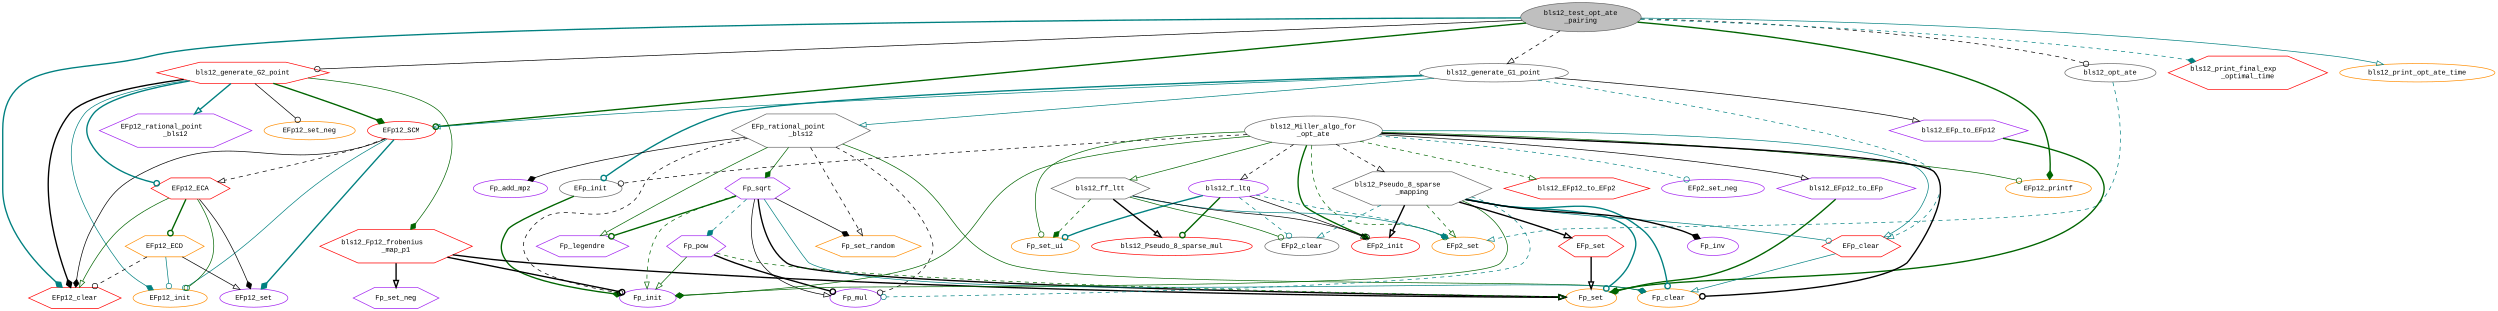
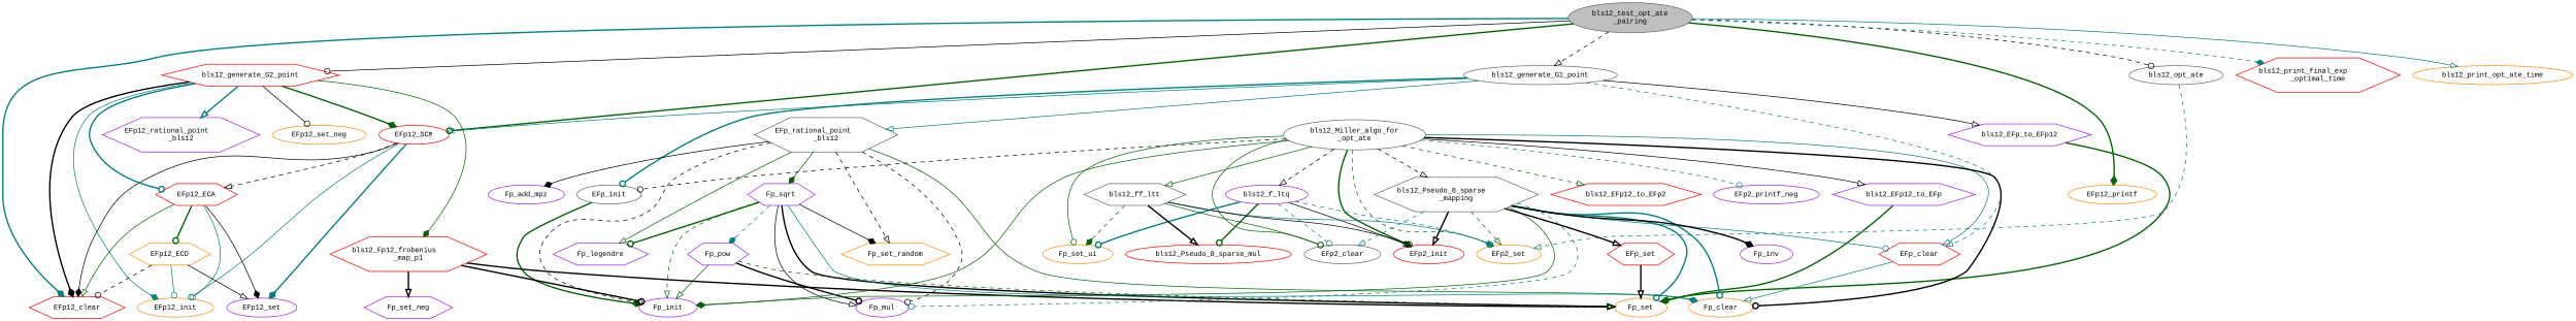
  digraph {
    fontname="Liberation Mono"
    rankdir=TB
    node [color=purple fillcolor=white fontname="Liberation Mono" fontsize=10 shape=ellipse style=filled]
    edge [arrowhead=onormal color=black fontname="Liberation Mono" fontsize=10 labelfontname=Helvetica labelfontsize=10 style=solid]
    n1 [color=gray40 fillcolor=grey75 fontcolor=black height=0.2 label="bls12_test_opt_ate\l_pairing" width=0.4]
    n2 [color=gray40 height=0.2 label=bls12_generate_G1_point width=0.4]
    n3 [color=red height=0.2 label=EFp12_SCM width=0.4]
    n4 [color=red height=0.2 label=EFp12_clear shape=hexagon width=0.4]
    n5 [color=red height=0.2 label=bls12_generate_G2_point shape=hexagon width=0.4]
    n6 [color=gray40 height=0.2 label=bls12_opt_ate width=0.4]
    n7 [color=red height=0.2 label="bls12_print_final_exp\l_optimal_time" shape=hexagon width=0.4]
    n8 [color=darkorange height=0.2 label=bls12_print_opt_ate_time width=0.4]
    n9 [color=darkorange height=0.2 label=EFp12_printf width=0.4]
    n10 [height=0.2 label=bls12_EFp_to_EFp12 shape=hexagon width=0.4]
    n11 [color=red height=0.2 label=EFp_clear shape=hexagon width=0.4]
    n12 [color=gray40 height=0.2 label=EFp_init width=0.4]
    n13 [color=gray40 height=0.2 label="EFp_rational_point\l_bls12" shape=hexagon width=0.4]
    n14 [color=darkorange height=0.2 label=EFp12_init width=0.4]
    n15 [height=0.2 label=EFp12_set width=0.4]
    n16 [color=red height=0.2 label=EFp12_ECA shape=hexagon width=0.4]
    n17 [color=red height=0.2 label="bls12_Fp12_frobenius\l_map_p1" shape=hexagon width=0.4]
    n18 [height=0.2 label="EFp12_rational_point\l_bls12" shape=hexagon width=0.4]
    n19 [color=darkorange height=0.2 label=EFp12_set_neg width=0.4]
    n20 [color=darkorange height=0.2 label=EFp2_set width=0.4]
    n21 [color=darkorange height=0.2 label=Fp_set width=0.4]
    n22 [color=darkorange height=0.2 label=Fp_clear width=0.4]
    n23 [height=0.2 label=Fp_init width=0.4]
    n24 [color=darkorange height=0.2 label=Fp_set_random shape=hexagon width=0.4]
    n25 [height=0.2 label=Fp_mul width=0.4]
    n26 [height=0.2 label=Fp_add_mpz width=0.4]
    n27 [height=0.2 label=Fp_legendre shape=hexagon width=0.4]
    n28 [height=0.2 label=Fp_sqrt shape=hexagon width=0.4]
    n29 [color=darkorange height=0.2 label=EFp12_ECD shape=hexagon width=0.4]
    n30 [height=0.2 label=Fp_pow shape=hexagon width=0.4]
    n31 [height=0.2 label=Fp_set_neg shape=hexagon width=0.4]
    n32 [color=gray40 height=0.2 label="bls12_Miller_algo_for\l_opt_ate" width=0.4]
    n33 [height=0.2 label=bls12_EFp12_to_EFp shape=hexagon width=0.4]
    n34 [color=red height=0.2 label=bls12_EFp12_to_EFp2 shape=hexagon width=0.4]
    n35 [height=0.2 label=bls12_f_ltq width=0.4]
    n36 [color=gray40 height=0.2 label=EFp2_clear width=0.4]
    n37 [color=red height=0.2 label=EFp2_init width=0.4]
    n38 [color=darkorange height=0.2 label=Fp_set_ui width=0.4]
    n39 [color=gray40 height=0.2 label=bls12_ff_ltt shape=hexagon width=0.4]
    n40 [color=gray40 height=0.2 label="bls12_Pseudo_8_sparse\l_mapping" shape=hexagon width=0.4]
-   n41 [height=0.2 label=EFp2_set_neg width=0.4]
+   n41 [height=0.2 label=EFp2_printf_neg width=0.4]
    n42 [color=red height=0.2 label=bls12_Pseudo_8_sparse_mul width=0.4]
    n43 [color=red height=0.2 label=EFp_set shape=hexagon width=0.4]
    n44 [height=0.2 label=Fp_inv width=0.4]
    n1 -> n2 [style=dashed]
    n1 -> n3 [arrowhead=odot color=darkgreen style=bold]
    n1 -> n4 [arrowhead=diamond color=teal style=bold]
    n1 -> n5 [arrowhead=odot]
    n1 -> n6 [arrowhead=odot style=dashed]
    n1 -> n7 [arrowhead=diamond color=teal style=dashed]
    n1 -> n8 [color=teal]
    n1 -> n9 [arrowhead=diamond color=darkgreen style=bold]
    n2 -> n3 [color=teal]
    n2 -> n10
    n2 -> n11 [color=teal style=dashed]
    n2 -> n12 [arrowhead=odot color=teal style=bold]
    n2 -> n13 [color=teal]
    n3 -> n4 [arrowhead=diamond]
    n3 -> n14 [arrowhead=odot color=teal]
    n3 -> n15 [arrowhead=diamond color=teal style=bold]
    n3 -> n16 [style=dashed]
    n5 -> n3 [arrowhead=diamond color=darkgreen style=bold]
    n5 -> n4 [arrowhead=diamond style=bold]
    n5 -> n14 [arrowhead=diamond color=teal]
    n5 -> n16 [arrowhead=odot color=teal style=bold]
    n5 -> n17 [arrowhead=diamond color=darkgreen]
    n5 -> n18 [color=teal style=bold]
    n5 -> n19 [arrowhead=odot]
    n6 -> n20 [color=teal style=dashed]
    n10 -> n21 [color=darkgreen style=bold]
    n11 -> n22 [color=teal]
    n12 -> n23 [arrowhead=diamond color=darkgreen style=bold]
    n13 -> n22 [arrowhead=diamond color=darkgreen]
    n13 -> n23 [arrowhead=odot style=dashed]
    n13 -> n24 [style=dashed]
    n13 -> n25 [arrowhead=odot style=dashed]
    n13 -> n26 [arrowhead=diamond]
    n13 -> n27 [color=darkgreen]
    n13 -> n28 [arrowhead=diamond color=darkgreen]
    n16 -> n4 [color=darkgreen]
-   n16 -> n14 [arrowhead=odot color=darkgreen]
+   n16 -> n14 [arrowhead=odot color=teal]
    n16 -> n15 [arrowhead=diamond]
    n16 -> n29 [arrowhead=odot color=darkgreen style=bold]
    n17 -> n21 [style=bold]
    n17 -> n23 [arrowhead=odot style=bold]
    n17 -> n31 [style=bold]
    n28 -> n21 [style=bold]
    n28 -> n22 [arrowhead=diamond color=teal]
    n28 -> n23 [color=darkgreen style=dashed]
    n28 -> n24 [arrowhead=diamond]
    n28 -> n25
    n28 -> n27 [arrowhead=odot color=darkgreen style=bold]
    n28 -> n30 [arrowhead=diamond color=teal style=dashed]
    n29 -> n4 [arrowhead=odot style=dashed]
    n29 -> n14 [arrowhead=odot color=teal]
    n29 -> n15
    n30 -> n21 [color=darkgreen style=dashed]
    n30 -> n23 [color=darkgreen]
    n30 -> n25 [arrowhead=odot style=bold]
    n32 -> n11 [color=teal]
    n32 -> n12 [arrowhead=odot style=dashed]
    n32 -> n20 [arrowhead=odot color=darkgreen style=dashed]
    n32 -> n22 [arrowhead=odot style=bold]
    n32 -> n23 [arrowhead=diamond color=darkgreen]
    n32 -> n33
    n32 -> n34 [color=darkgreen style=dashed]
    n32 -> n35 [style=dashed]
-   n32 -> n9 [arrowhead=odot color=darkgreen]
+   n32 -> n36 [arrowhead=odot color=darkgreen]
    n32 -> n37 [arrowhead=diamond color=darkgreen style=bold]
    n32 -> n38 [arrowhead=odot color=darkgreen]
    n32 -> n39 [color=darkgreen]
    n32 -> n40 [style=dashed]
    n32 -> n41 [arrowhead=odot color=teal style=dashed]
    n33 -> n21 [arrowhead=diamond color=darkgreen style=bold]
    n35 -> n20 [arrowhead=diamond color=teal style=dashed]
    n35 -> n36 [arrowhead=odot color=teal style=dashed]
    n35 -> n37
    n35 -> n38 [arrowhead=odot color=teal style=bold]
    n35 -> n42 [arrowhead=odot color=darkgreen style=bold]
    n39 -> n20 [color=teal]
    n39 -> n36 [arrowhead=odot color=darkgreen]
    n39 -> n37 [arrowhead=odot]
    n39 -> n38 [arrowhead=diamond color=darkgreen style=dashed]
    n39 -> n42 [style=bold]
    n40 -> n11 [arrowhead=odot color=teal]
    n40 -> n20 [color=darkgreen style=dashed]
    n40 -> n21 [arrowhead=odot color=teal style=bold]
    n40 -> n22 [arrowhead=odot color=teal style=bold]
    n40 -> n23 [arrowhead=diamond color=darkgreen]
    n40 -> n25 [arrowhead=odot color=teal style=dashed]
    n40 -> n36 [color=teal style=dashed]
    n40 -> n37 [style=bold]
    n40 -> n43 [style=bold]
    n40 -> n44 [arrowhead=diamond style=bold]
    n43 -> n21 [style=bold]
  }
